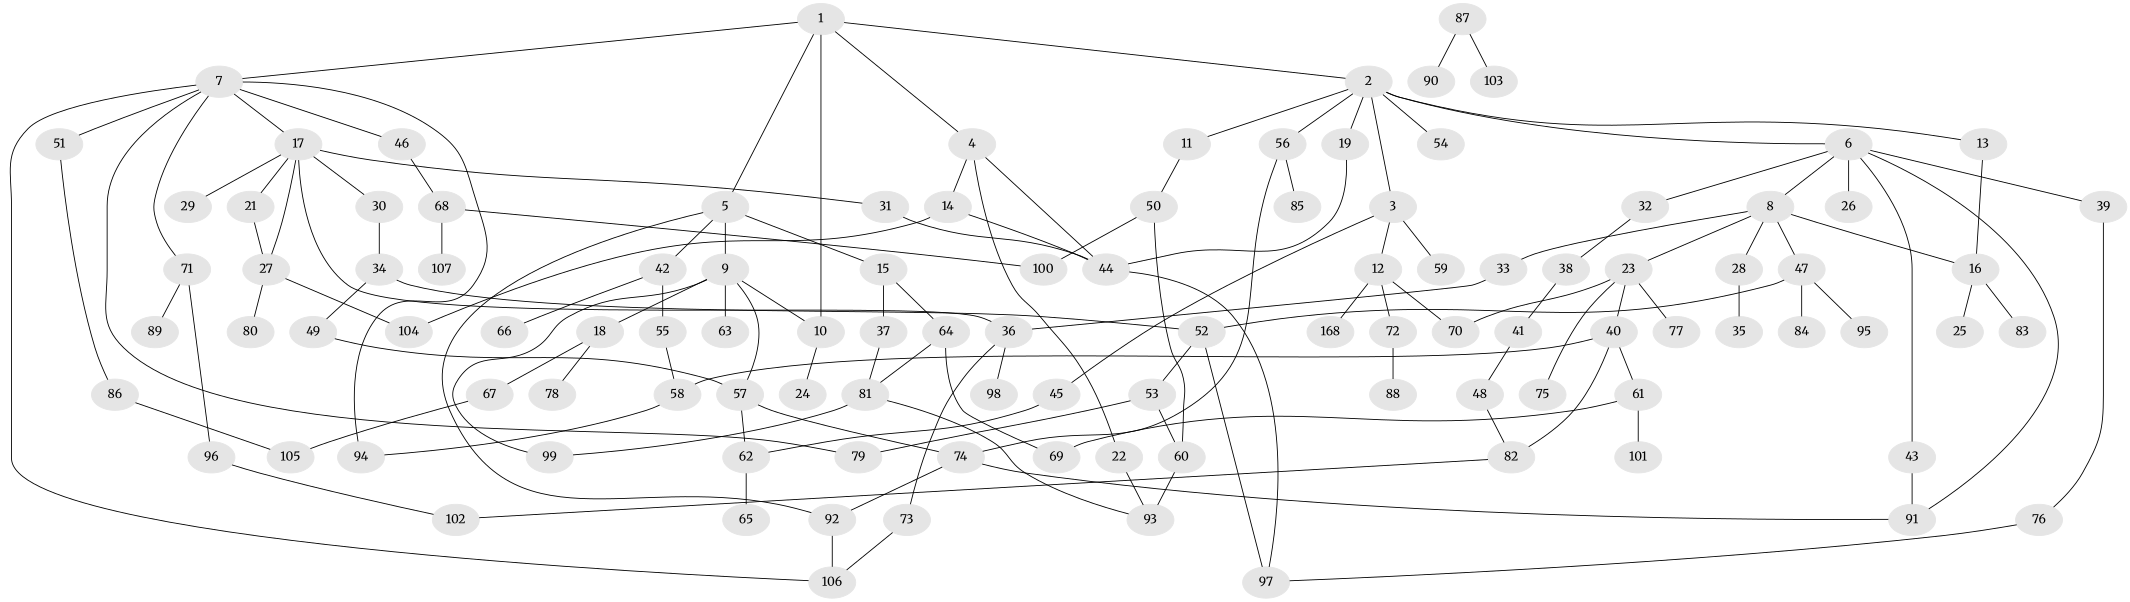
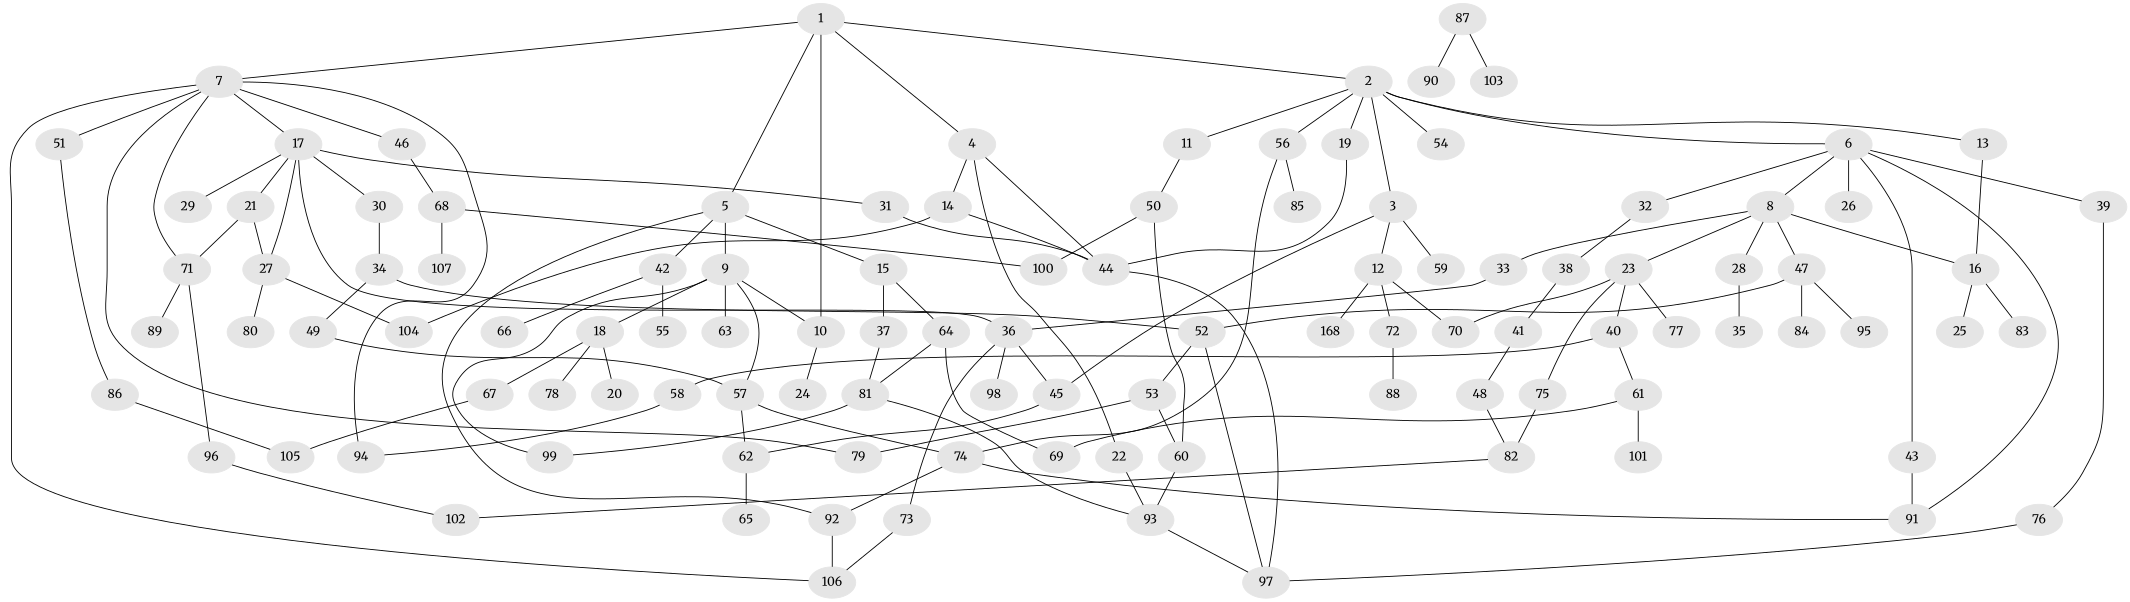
  graph {
    fontname=Merriweather
    node [color=gray90 fontname=Merriweather style=filled]
    edge [fontname=Merriweather]
    1
    2
    4
    5
    7
    10
    3
    6
    11
    13
    19
    54
    56
    14
    22
    44
    9
    15
    42
    92
    17
    46
    51
    71
    79
    94
    106
    24
    12
    45
    59
    8
    26
    32
    39
    43
    91
    50
    16
    74
    85
    70
    72
    n44 [label=168]
    62
    104
    93
    97
    18
    57
    63
    99
    37
    64
    55
    66
    87
    90
    103
    23
    28
    33
    47
    38
    76
    21
    27
    29
    30
    31
    36
    68
    86
    89
    96
    25
    83
    40
    75
    77
    35
    52
    84
    95
+   20
    67
    78
    60
    100
    88
    81
    69
    80
    34
    73
    98
    105
    58
    61
    82
    49
    41
    53
    48
    101
    65
    107
    102
    1 -- 2
    1 -- 4
    1 -- 5
    1 -- 7
    1 -- 10
    2 -- 3
    2 -- 6
    2 -- 11
    2 -- 13
    2 -- 19
    2 -- 54
    2 -- 56
    4 -- 14
    4 -- 22
    4 -- 44
    5 -- 9
    5 -- 15
    5 -- 42
    5 -- 92
    7 -- 17
    7 -- 46
    7 -- 51
    7 -- 71
    7 -- 79
    7 -- 94
    7 -- 106
    10 -- 24
    3 -- 12
    3 -- 45
    3 -- 59
    6 -- 8
    6 -- 26
    6 -- 32
    6 -- 39
    6 -- 43
    6 -- 91
    11 -- 50
    13 -- 16
    19 -- 44
    56 -- 74
    56 -- 85
    14 -- 44
    14 -- 104
    22 -- 93
    44 -- 97
    9 -- 10
    9 -- 18
    9 -- 57
    9 -- 63
    9 -- 99
    15 -- 37
    15 -- 64
    42 -- 55
    42 -- 66
    92 -- 106
    17 -- 21
    17 -- 27
    17 -- 29
    17 -- 30
    17 -- 31
    17 -- 36
    46 -- 68
    51 -- 86
    71 -- 89
    71 -- 96
    12 -- 70
    12 -- 72
    12 -- n44
    45 -- 62
    8 -- 16
    8 -- 23
    8 -- 28
    8 -- 33
    8 -- 47
    32 -- 38
    39 -- 76
    43 -- 91
    50 -- 60
    50 -- 100
    16 -- 25
    16 -- 83
    74 -- 92
    74 -- 91
    72 -- 88
    62 -- 65
+   93 -- 97
+   18 -- 20
    18 -- 67
    18 -- 78
    57 -- 74
    57 -- 62
    37 -- 81
    64 -- 81
    64 -- 69
-   55 -- 58
    87 -- 90
    87 -- 103
    23 -- 70
    23 -- 40
    23 -- 75
    23 -- 77
    28 -- 35
    33 -- 36
    47 -- 52
    47 -- 84
    47 -- 95
    38 -- 41
    76 -- 97
+   21 -- 71
    21 -- 27
    27 -- 104
    27 -- 80
    30 -- 34
    31 -- 44
+   36 -- 45
    36 -- 73
    36 -- 98
    68 -- 100
    68 -- 107
    86 -- 105
    96 -- 102
    40 -- 58
    40 -- 61
-   40 -- 82
+   75 -- 82
    52 -- 97
    52 -- 53
    67 -- 105
    60 -- 93
    81 -- 93
    81 -- 99
    34 -- 52
    34 -- 49
    73 -- 106
    58 -- 94
    61 -- 69
    61 -- 101
    82 -- 102
    49 -- 57
    41 -- 48
    53 -- 79
    53 -- 60
    48 -- 82
  }
